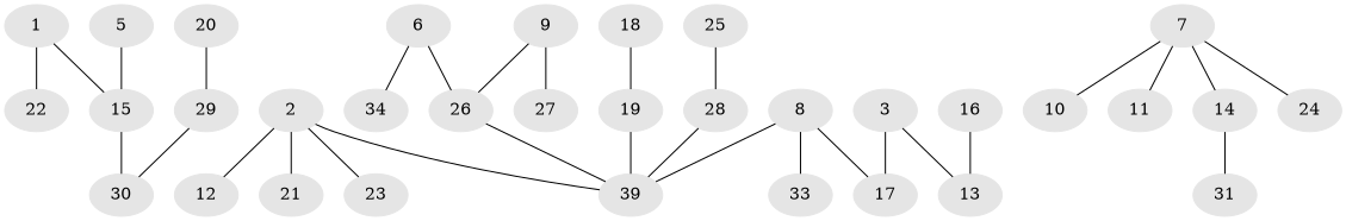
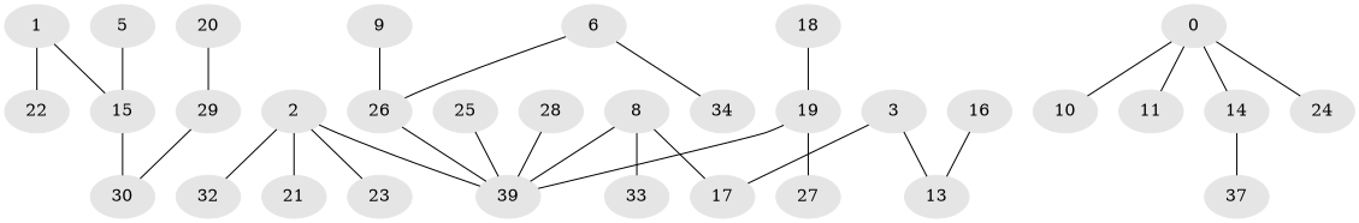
  graph {
    node [color=gray90 style=filled]
    edge [weight=1.0]
    1
    15
    22
    30
    2
-   12
+   12 [label=32]
    21
    23
    n9 [label=39]
    3
    17
    13
-   7
+   7 [label=0]
    10
    11
    14
    24
    5
    6
    26
    34
-   31
+   31 [label=37]
    8
    33
    9
    27
    16
    18
    19
    20
    29
    25
    28
    1 -- 15
    1 -- 22
    15 -- 30
    2 -- 12
    2 -- 21
    2 -- 23
    2 -- n9
    3 -- 17
    3 -- 13
    7 -- 10
    7 -- 11
    7 -- 14
    7 -- 24
    14 -- 31
    5 -- 15
    6 -- 26
    6 -- 34
    26 -- n9
    8 -- n9
    8 -- 17
    8 -- 33
    9 -- 26
-   9 -- 27
+   19 -- 27
    16 -- 13
    18 -- 19
    19 -- n9
    20 -- 29
    29 -- 30
-   25 -- 28
+   25 -- n9
    28 -- n9
  }
